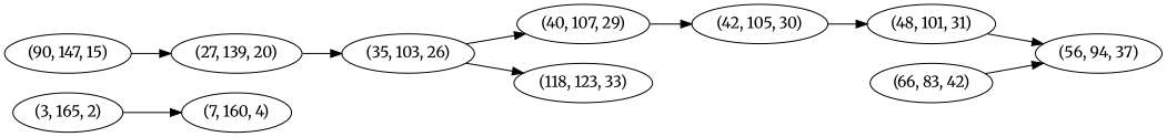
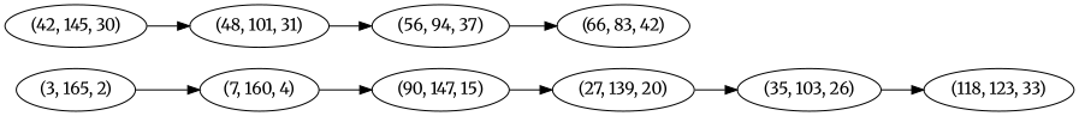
  digraph {
    fontname=Merriweather
    rankdir=LR
    node [fontname=Merriweather]
    edge [fontname=Merriweather]
    "(3, 165, 2)"
    "(7, 160, 4)"
    n3 [label="(90, 147, 15)"]
    "(27, 139, 20)"
    n5 [label="(35, 103, 26)"]
-   "(40, 107, 29)"
    n7 [label="(118, 123, 33)"]
-   "(42, 105, 30)"
+   "(42, 105, 30)" [label="(42, 145, 30)"]
    "(48, 101, 31)"
    "(56, 94, 37)"
    "(66, 83, 42)"
    "(3, 165, 2)" -> "(7, 160, 4)"
+   "(7, 160, 4)" -> n3
    n3 -> "(27, 139, 20)"
    "(27, 139, 20)" -> n5
-   n5 -> "(40, 107, 29)"
    n5 -> n7
-   "(40, 107, 29)" -> "(42, 105, 30)"
    "(42, 105, 30)" -> "(48, 101, 31)"
    "(48, 101, 31)" -> "(56, 94, 37)"
-   "(66, 83, 42)" -> "(56, 94, 37)"
+   "(56, 94, 37)" -> "(66, 83, 42)"
  }
